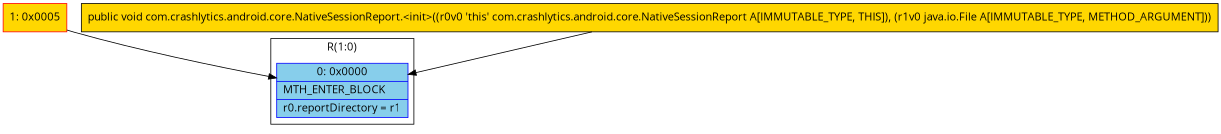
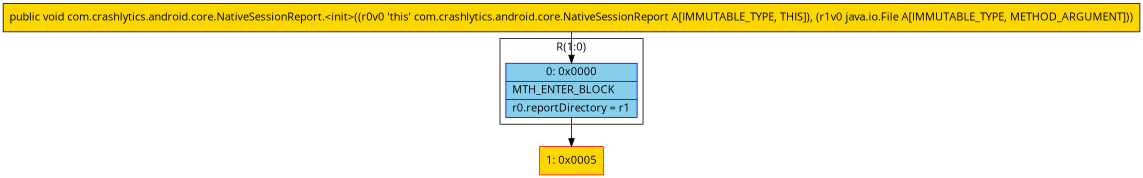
  digraph {
    fontname="Open Sans"
    node [shape=record style=filled fillcolor=gold fontname="Open Sans"]
    edge [fontname="Open Sans"]
    n1 [color=blue label="{0\:\ 0x0000|MTH_ENTER_BLOCK\l|r0.reportDirectory = r1\l}" fillcolor=skyblue]
    n2 [color=red label="{1\:\ 0x0005}"]
    n3 [label="{public void com.crashlytics.android.core.NativeSessionReport.\<init\>((r0v0 'this' com.crashlytics.android.core.NativeSessionReport A[IMMUTABLE_TYPE, THIS]), (r1v0 java.io.File A[IMMUTABLE_TYPE, METHOD_ARGUMENT])) }"]
    subgraph cluster_1 {
      label="R(1:0)"
      n1
    }
-   n2 -> n1
+   n1 -> n2
    n3 -> n1
  }
